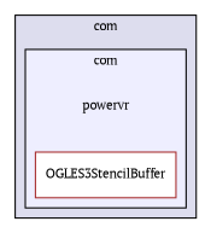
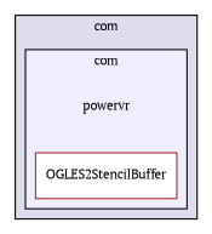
  digraph {
    compound=true
    rankdir=LR
    fontname="PT Serif"
    node [fontname="PT Serif" fontsize=10]
    n1 [label=powervr shape=plaintext color=purple]
-   n2 [color=brown fillcolor=white label=OGLES3StencilBuffer shape=box style=filled]
+   n2 [color=brown fillcolor=white label=OGLES2StencilBuffer shape=box style=filled]
    subgraph cluster_1 {
      bgcolor="#ddddee"
      fontsize=10
      label=com
      pencolor=black
      subgraph cluster_2 {
        bgcolor="#eeeeff"
        fontsize=10
        pencolor=black
        n1
        n2
      }
    }
  }
